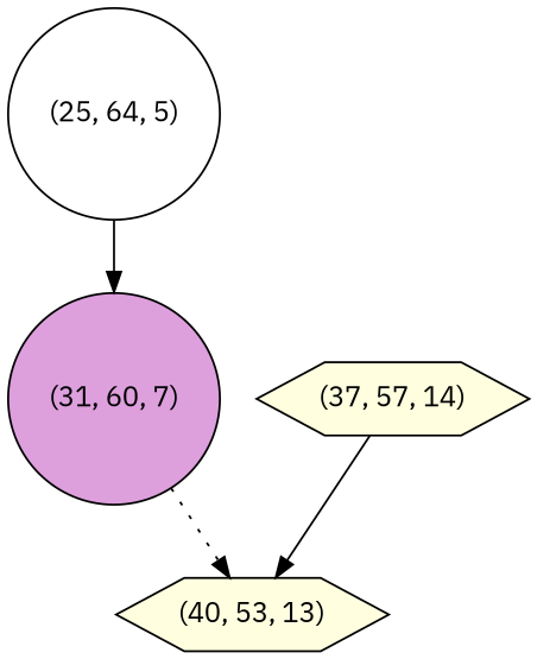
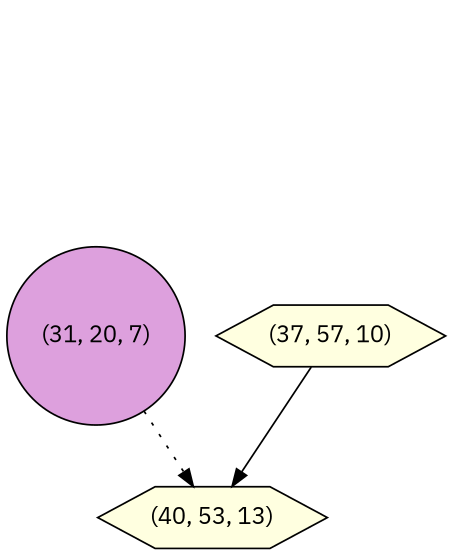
  digraph {
    fontname="IBM Plex Sans"
    node [fillcolor=lightyellow fontname="IBM Plex Sans" shape=circle style=filled]
    edge [fontname="IBM Plex Sans" style=solid]
-   "(25, 64, 5)" [fillcolor=white]
-   "(31, 60, 7)" [fillcolor=plum]
+   "(31, 60, 7)" [fillcolor=plum label="(31, 20, 7)"]
    "(40, 53, 13)" [shape=hexagon]
-   "(37, 57, 10)" [shape=hexagon label="(37, 57, 14)"]
-   "(25, 64, 5)" -> "(31, 60, 7)"
+   "(37, 57, 10)" [shape=hexagon]
    "(31, 60, 7)" -> "(40, 53, 13)" [style=dotted]
    "(37, 57, 10)" -> "(40, 53, 13)"
  }
